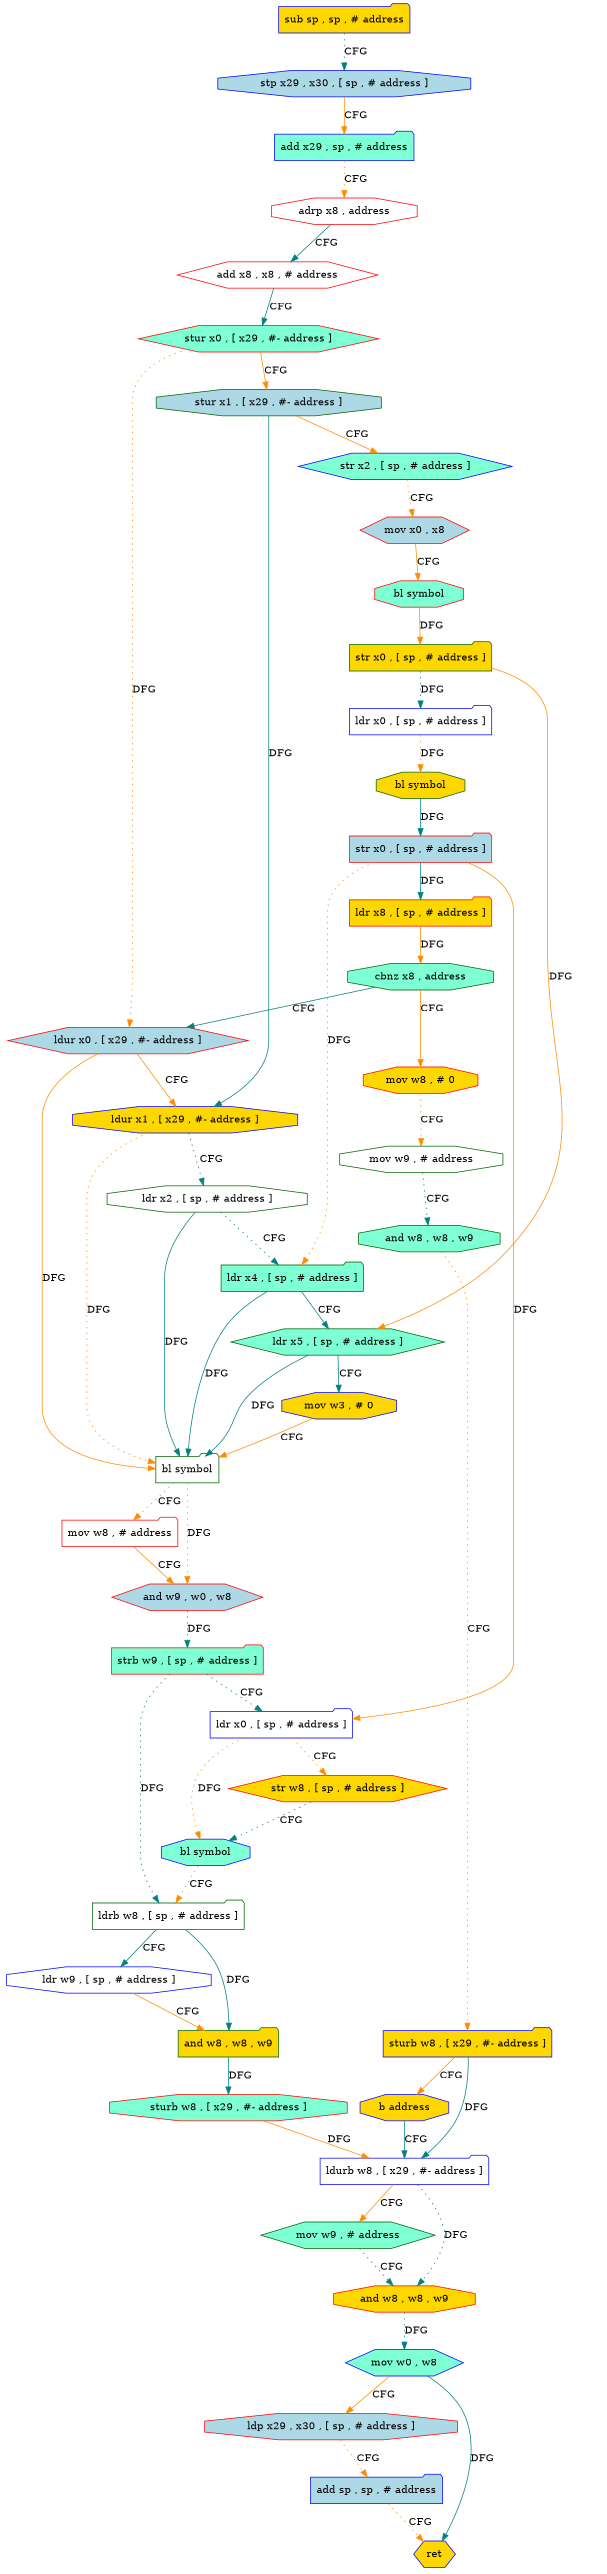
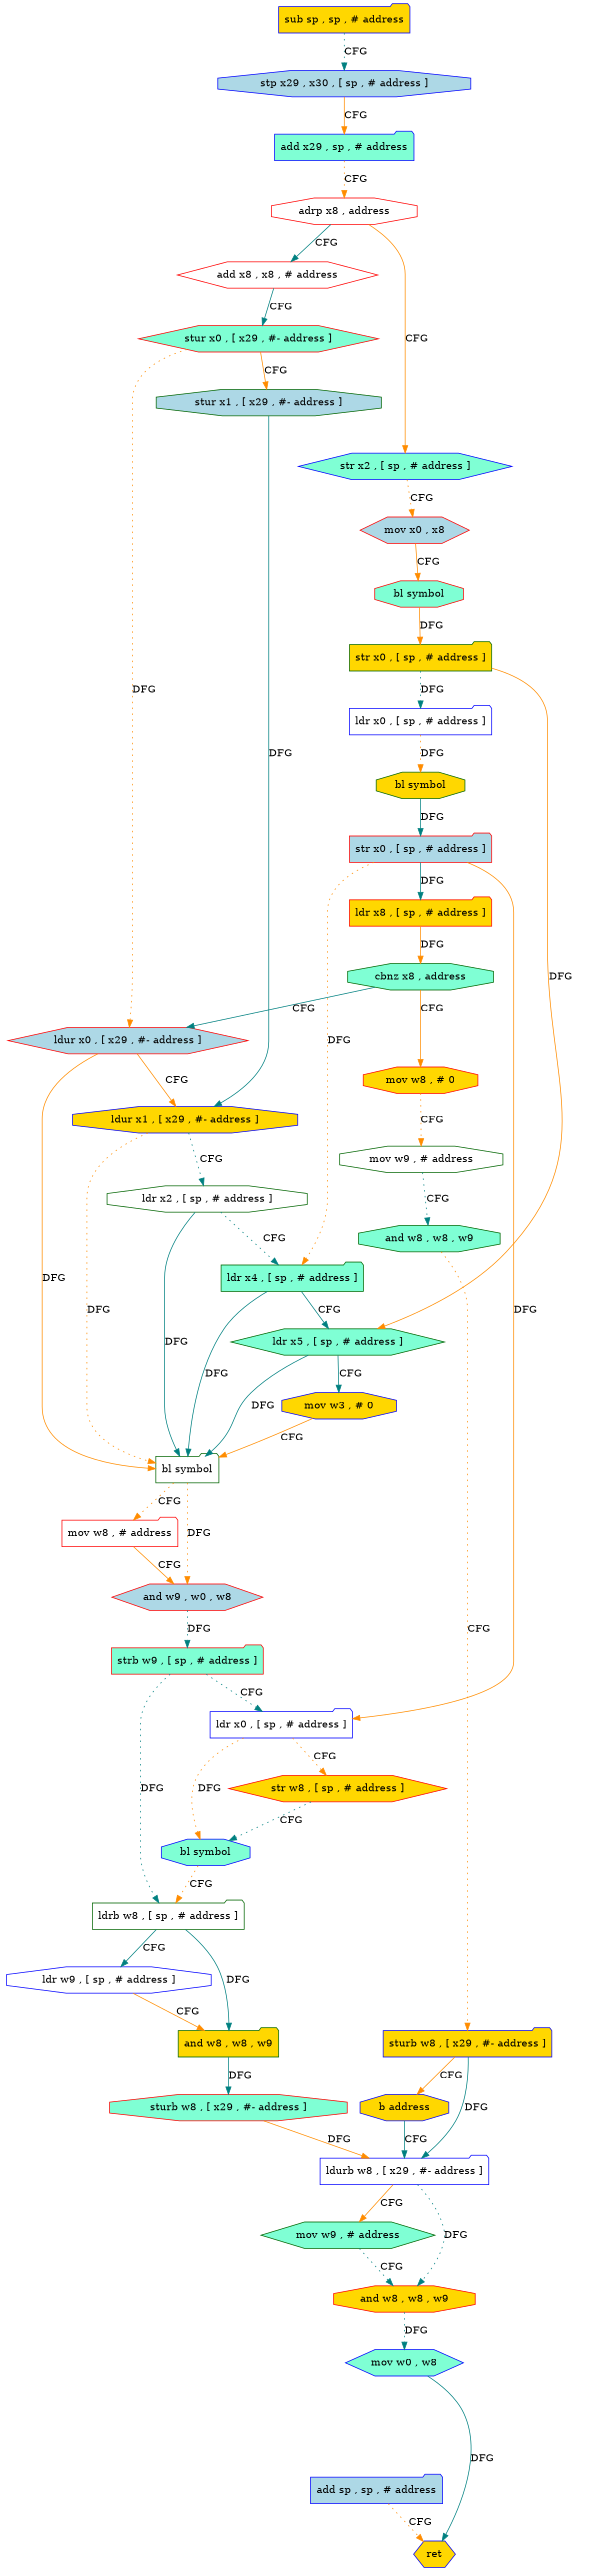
  digraph {
    node [color=blue fillcolor=gold shape=octagon style=filled]
    edge [color=darkorange style=solid]
    n1 [label="sub sp , sp , # address" shape=folder]
    n2 [fillcolor=lightblue label="stp x29 , x30 , [ sp , # address ]"]
    n3 [fillcolor=aquamarine label="add x29 , sp , # address" shape=folder]
    n4 [color=red fillcolor=white label="adrp x8 , address"]
    n5 [color=red fillcolor=white label="add x8 , x8 , # address" shape=hexagon]
    n6 [color=red fillcolor=aquamarine label="stur x0 , [ x29 , #- address ]" shape=hexagon]
    n7 [color=darkgreen fillcolor=lightblue label="stur x1 , [ x29 , #- address ]"]
    n8 [color=red fillcolor=lightblue label="ldur x0 , [ x29 , #- address ]" shape=hexagon]
    n9 [fillcolor=aquamarine label="str x2 , [ sp , # address ]" shape=hexagon]
    n10 [label="ldur x1 , [ x29 , #- address ]"]
    n11 [color=darkgreen fillcolor=white label="bl symbol" shape=folder]
    n12 [color=red fillcolor=lightblue label="mov x0 , x8" shape=hexagon]
    n13 [color=darkgreen fillcolor=white label="ldr x2 , [ sp , # address ]"]
    n14 [color=red fillcolor=aquamarine label="bl symbol"]
    n15 [color=darkgreen fillcolor=aquamarine label="ldr x4 , [ sp , # address ]" shape=folder]
    n16 [color=darkgreen label="str x0 , [ sp , # address ]" shape=folder]
    n17 [fillcolor=white label="ldr x0 , [ sp , # address ]" shape=folder]
    n18 [color=darkgreen fillcolor=aquamarine label="ldr x5 , [ sp , # address ]" shape=hexagon]
    n19 [color=darkgreen label="bl symbol"]
    n20 [label="mov w3 , # 0"]
    n21 [color=red fillcolor=lightblue label="str x0 , [ sp , # address ]" shape=folder]
    n22 [color=red label="ldr x8 , [ sp , # address ]" shape=folder]
    n23 [fillcolor=white label="ldr x0 , [ sp , # address ]" shape=folder]
    n24 [color=darkgreen fillcolor=aquamarine label="cbnz x8 , address"]
    n25 [color=red label="str w8 , [ sp , # address ]" shape=hexagon]
    n26 [fillcolor=aquamarine label="bl symbol"]
    n27 [color=red label="mov w8 , # 0"]
    n28 [color=darkgreen fillcolor=white label="mov w9 , # address"]
    n29 [color=red fillcolor=white label="mov w8 , # address" shape=folder]
    n30 [color=red fillcolor=lightblue label="and w9 , w0 , w8" shape=hexagon]
    n31 [color=darkgreen fillcolor=aquamarine label="and w8 , w8 , w9"]
    n32 [color=red fillcolor=aquamarine label="strb w9 , [ sp , # address ]" shape=folder]
    n33 [color=darkgreen fillcolor=white label="ldrb w8 , [ sp , # address ]" shape=folder]
    n34 [fillcolor=white label="ldr w9 , [ sp , # address ]"]
    n35 [color=darkgreen label="and w8 , w8 , w9" shape=folder]
    n36 [color=red fillcolor=aquamarine label="sturb w8 , [ x29 , #- address ]"]
    n37 [fillcolor=white label="ldurb w8 , [ x29 , #- address ]" shape=folder]
    n38 [color=darkgreen fillcolor=aquamarine label="mov w9 , # address" shape=hexagon]
    n39 [color=red label="and w8 , w8 , w9"]
    n40 [fillcolor=aquamarine label="mov w0 , w8" shape=hexagon]
    n41 [label="sturb w8 , [ x29 , #- address ]" shape=folder]
    n42 [label="b address"]
-   n43 [color=red fillcolor=lightblue label="ldp x29 , x30 , [ sp , # address ]"]
    n44 [label=ret shape=hexagon]
    n45 [fillcolor=lightblue label="add sp , sp , # address" shape=folder]
    n1 -> n2 [color=teal label=CFG style=dotted]
    n2 -> n3 [label=CFG]
    n3 -> n4 [label=CFG style=dotted]
    n4 -> n5 [color=teal label=CFG]
    n5 -> n6 [color=teal label=CFG]
    n6 -> n7 [label=CFG]
    n6 -> n8 [label=DFG style=dotted]
-   n7 -> n9 [label=CFG]
+   n4 -> n9 [label=CFG]
    n7 -> n10 [color=teal label=DFG]
    n8 -> n10 [label=CFG]
    n8 -> n11 [label=DFG]
    n9 -> n12 [label=CFG style=dotted]
    n10 -> n11 [label=DFG style=dotted]
    n10 -> n13 [color=teal label=CFG style=dotted]
    n11 -> n29 [label=CFG style=dotted]
    n11 -> n30 [label=DFG style=dotted]
    n12 -> n14 [label=CFG]
    n13 -> n11 [color=teal label=DFG]
    n13 -> n15 [color=teal label=CFG style=dotted]
    n14 -> n16 [label=DFG]
    n15 -> n11 [color=teal label=DFG]
    n15 -> n18 [color=teal label=CFG]
    n16 -> n17 [color=teal label=DFG style=dotted]
    n16 -> n18 [label=DFG]
    n17 -> n19 [label=DFG style=dotted]
    n18 -> n11 [color=teal label=DFG]
    n18 -> n20 [color=teal label=CFG]
    n19 -> n21 [color=teal label=DFG]
    n20 -> n11 [label=CFG]
    n21 -> n15 [label=DFG style=dotted]
    n21 -> n22 [color=teal label=DFG]
    n21 -> n23 [label=DFG]
    n22 -> n24 [label=DFG]
    n23 -> n25 [label=CFG style=dotted]
    n23 -> n26 [label=DFG style=dotted]
    n24 -> n8 [color=teal label=CFG]
    n24 -> n27 [label=CFG]
    n25 -> n26 [color=teal label=CFG style=dotted]
    n26 -> n33 [label=CFG style=dotted]
    n27 -> n28 [label=CFG style=dotted]
    n28 -> n31 [color=teal label=CFG style=dotted]
    n29 -> n30 [label=CFG]
    n30 -> n32 [color=teal label=DFG style=dotted]
    n31 -> n41 [label=CFG style=dotted]
    n32 -> n23 [color=teal label=CFG style=dotted]
    n32 -> n33 [color=teal label=DFG style=dotted]
    n33 -> n34 [color=teal label=CFG]
    n33 -> n35 [color=teal label=DFG]
    n34 -> n35 [label=CFG]
    n35 -> n36 [color=teal label=DFG]
    n36 -> n37 [label=DFG]
    n37 -> n38 [label=CFG]
    n37 -> n39 [color=teal label=DFG style=dotted]
    n38 -> n39 [color=teal label=CFG style=dotted]
    n39 -> n40 [color=teal label=DFG style=dotted]
-   n40 -> n43 [label=CFG]
    n40 -> n44 [color=teal label=DFG]
    n41 -> n37 [color=teal label=DFG]
    n41 -> n42 [label=CFG]
    n42 -> n37 [color=teal label=CFG]
-   n43 -> n45 [label=CFG style=dotted]
    n45 -> n44 [label=CFG style=dotted]
  }
